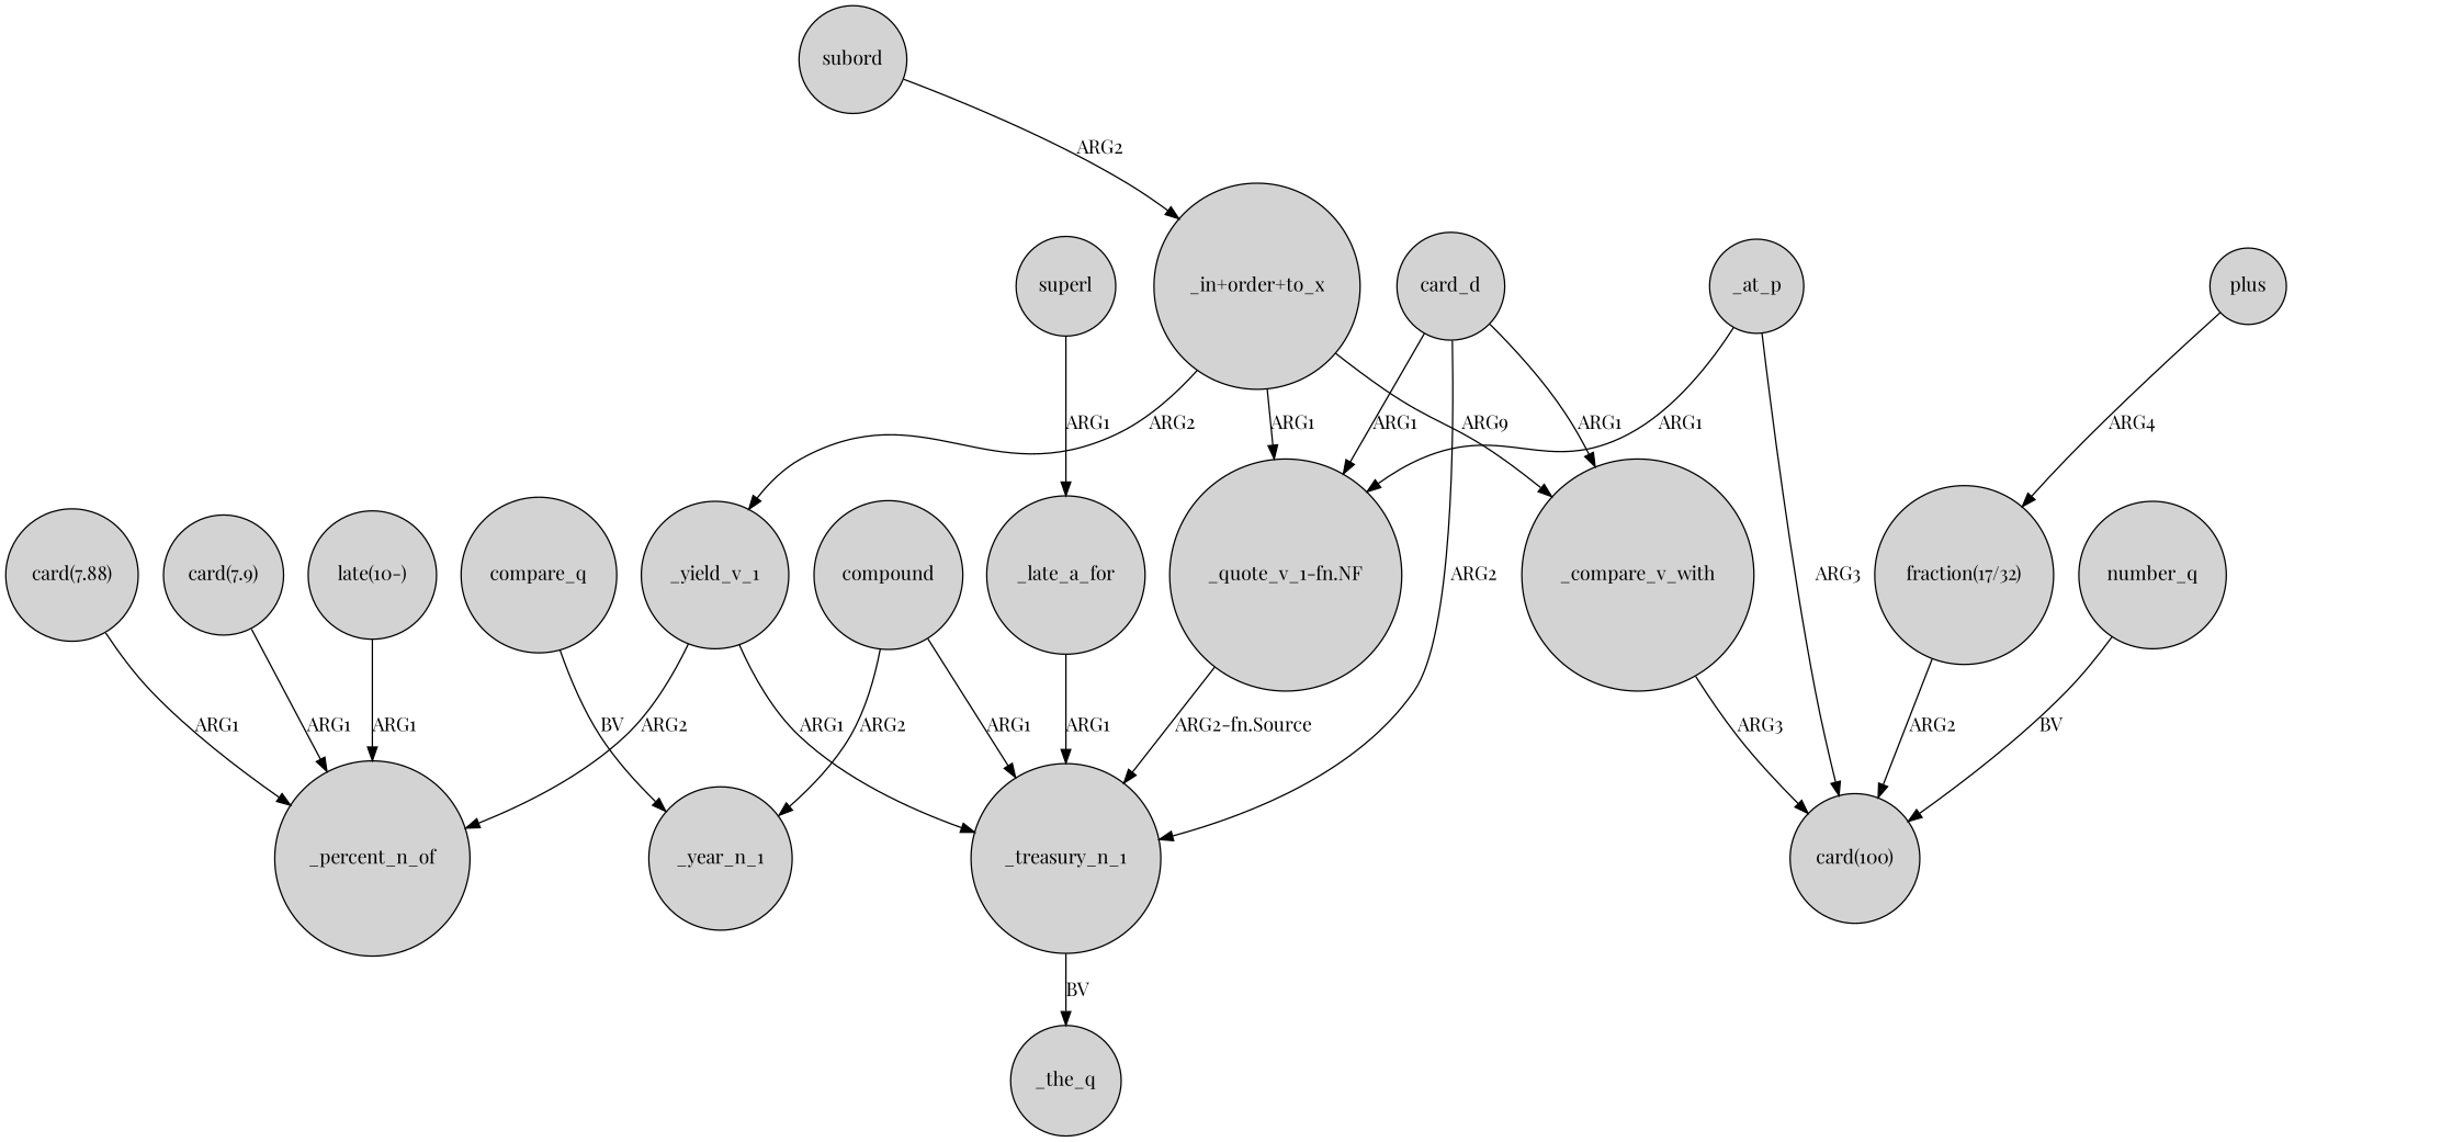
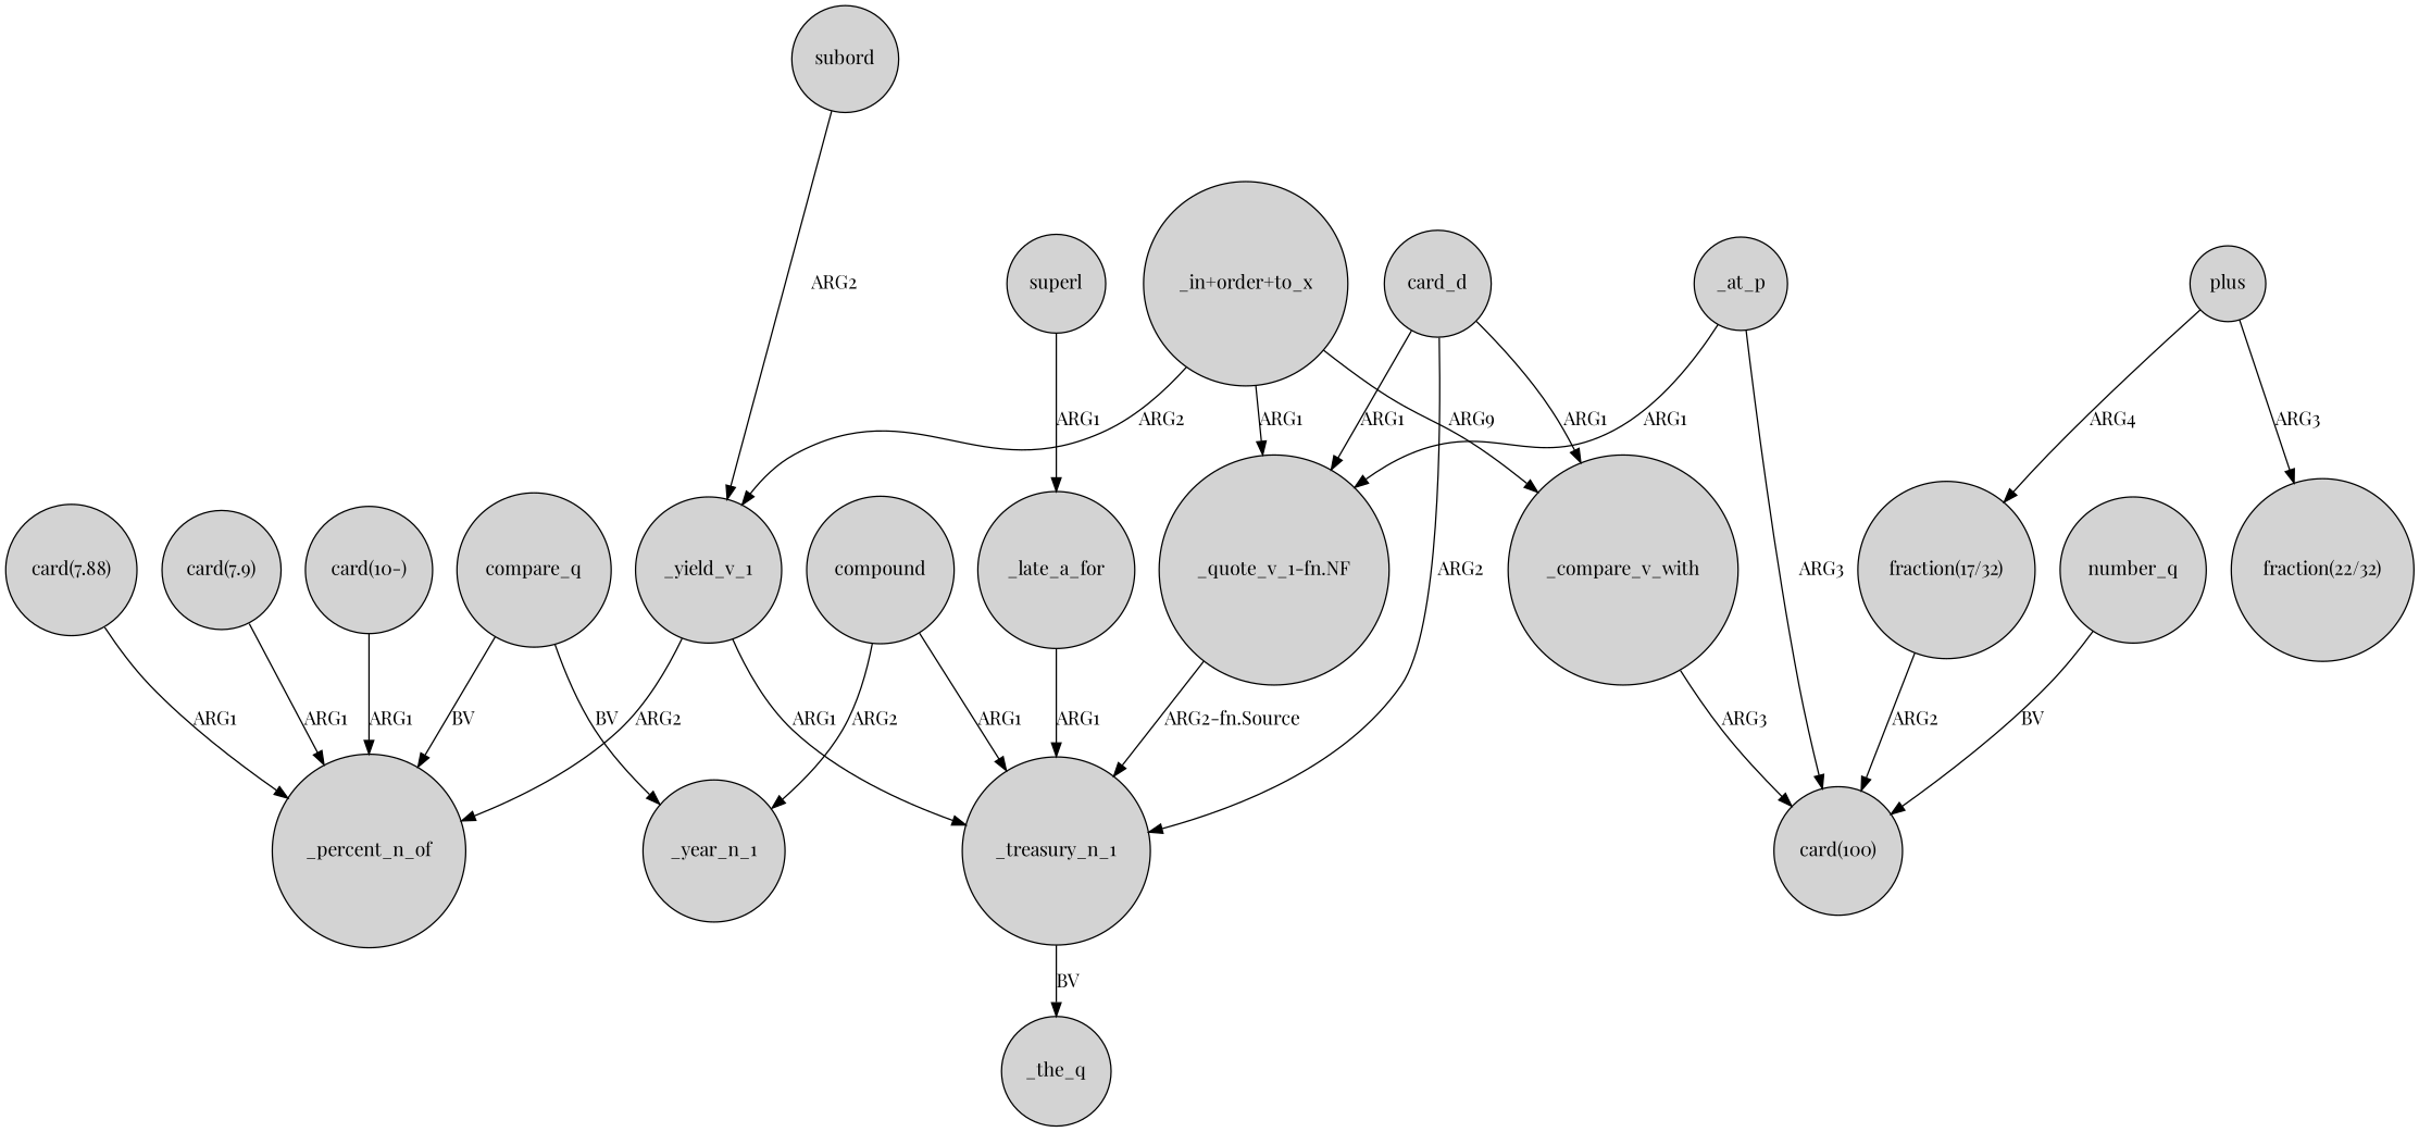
  digraph {
    fontname="Playfair Display"
    node [fontname="Playfair Display" shape=circle style=filled]
    edge [fontname="Playfair Display"]
    "card(7.88)"
    _percent_n_of
    compound
    _treasury_n_1
    _year_n_1
    _the_q
    superl
    _late_a_for
    plus
+   "fraction(22/32)"
    "fraction(17/32)"
    "card(100)"
    _compare_v_with
    n14 [label=card_d]
    "_quote_v_1-fn.NF"
    _at_p
-   "card(10-)" [label="late(10-)"]
+   "card(10-)"
    "_in+order+to_x"
    _yield_v_1
    number_q
    "card(7.9)"
    n22 [label=compare_q]
    subord
    "card(7.88)" -> _percent_n_of [label=ARG1]
    compound -> _treasury_n_1 [label=ARG1]
    compound -> _year_n_1 [label=ARG2]
    _treasury_n_1 -> _the_q [label=BV]
    superl -> _late_a_for [label=ARG1]
    _late_a_for -> _treasury_n_1 [label=ARG1]
+   plus -> "fraction(22/32)" [label=ARG3]
    plus -> "fraction(17/32)" [label=ARG4]
    "fraction(17/32)" -> "card(100)" [label=ARG2]
    _compare_v_with -> "card(100)" [label=ARG3]
    n14 -> _treasury_n_1 [label=ARG2]
    n14 -> _compare_v_with [label=ARG1]
    n14 -> "_quote_v_1-fn.NF" [label=ARG1]
    "_quote_v_1-fn.NF" -> _treasury_n_1 [label="ARG2-fn.Source"]
    _at_p -> "card(100)" [label=ARG3]
    _at_p -> "_quote_v_1-fn.NF" [label=ARG1]
    "card(10-)" -> _percent_n_of [label=ARG1]
    "_in+order+to_x" -> _compare_v_with [label=ARG9]
    "_in+order+to_x" -> "_quote_v_1-fn.NF" [label=ARG1]
    "_in+order+to_x" -> _yield_v_1 [label=ARG2]
    _yield_v_1 -> _percent_n_of [label=ARG2]
    _yield_v_1 -> _treasury_n_1 [label=ARG1]
    number_q -> "card(100)" [label=BV]
    "card(7.9)" -> _percent_n_of [label=ARG1]
+   n22 -> _percent_n_of [label=BV]
    n22 -> _year_n_1 [label=BV]
-   subord -> "_in+order+to_x" [label=ARG2]
+   subord -> _yield_v_1 [label=ARG2]
  }
